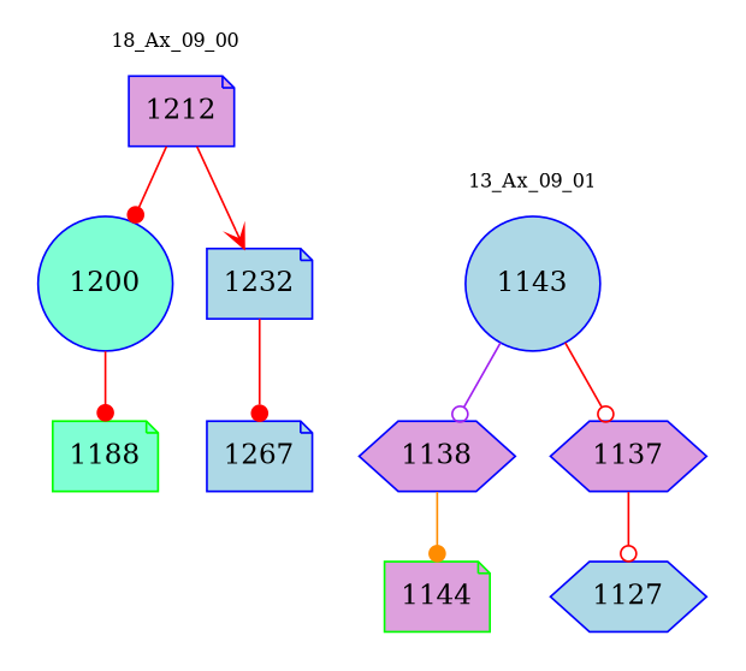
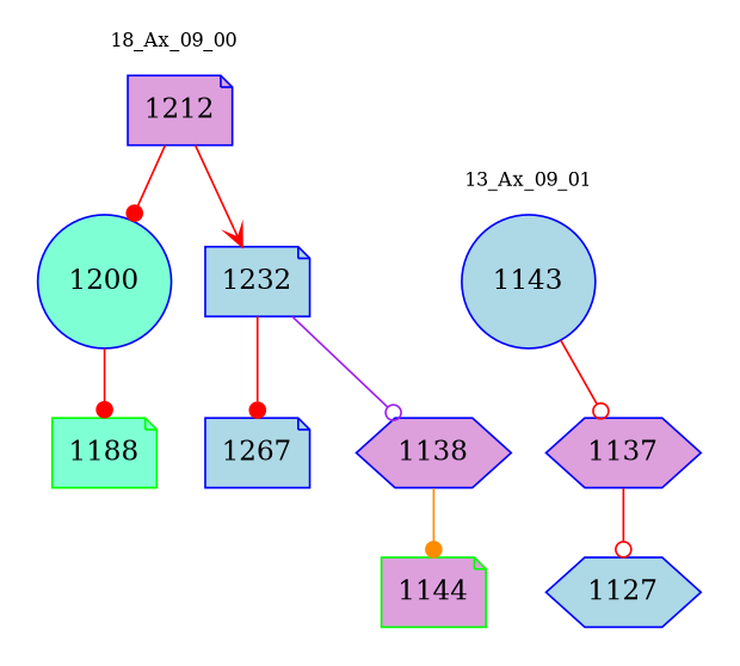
  digraph {
    node [color=blue fillcolor=plum shape=note style=filled]
    edge [arrowhead=dot color=red]
    n1 [label=1212]
    n2 [fillcolor=aquamarine label=1200 shape=circle]
    n3 [fillcolor=lightblue label=1232]
    n4 [color=green fillcolor=aquamarine label=1188]
    n5 [fillcolor=lightblue label=1267]
    n6 [fillcolor=lightblue label=1143 shape=circle]
    n7 [label=1137 shape=hexagon]
    n8 [label=1138 shape=hexagon]
    n9 [fillcolor=lightblue label=1127 shape=hexagon]
    n10 [color=green label=1144]
    subgraph cluster_1 {
      color=white
      fontsize=10
      label="18_Ax_09_00"
      n1
      n2
      n3
      n4
      n5
    }
    subgraph cluster_2 {
      color=white
      fontsize=10
      label="13_Ax_09_01"
      n6
      n7
      n8
      n9
      n10
    }
    n1 -> n2
    n1 -> n3 [arrowhead=vee]
    n2 -> n4
    n3 -> n5
    n6 -> n7 [arrowhead=odot]
-   n6 -> n8 [arrowhead=odot color=purple]
+   n3 -> n8 [arrowhead=odot color=purple]
    n7 -> n9 [arrowhead=odot]
    n8 -> n10 [color=darkorange]
  }
